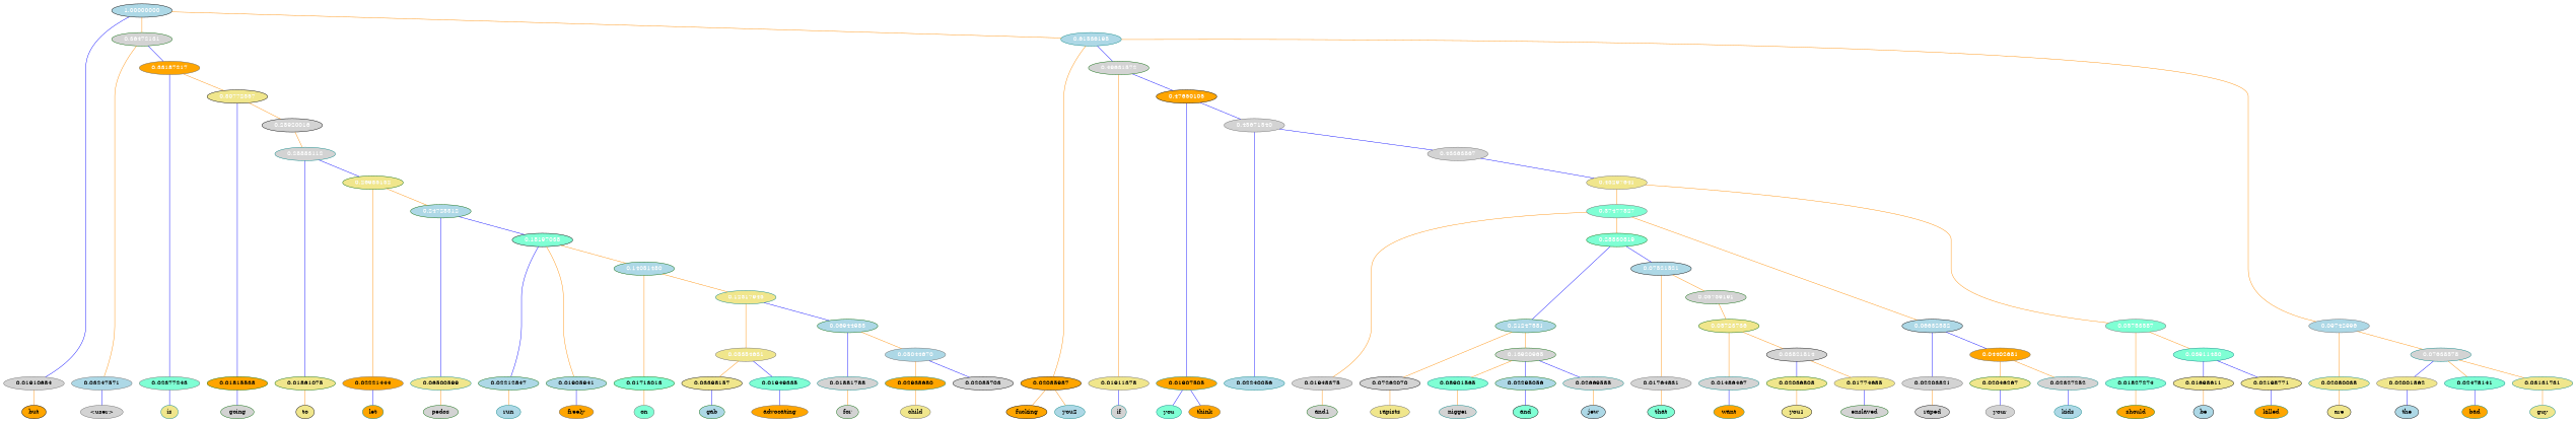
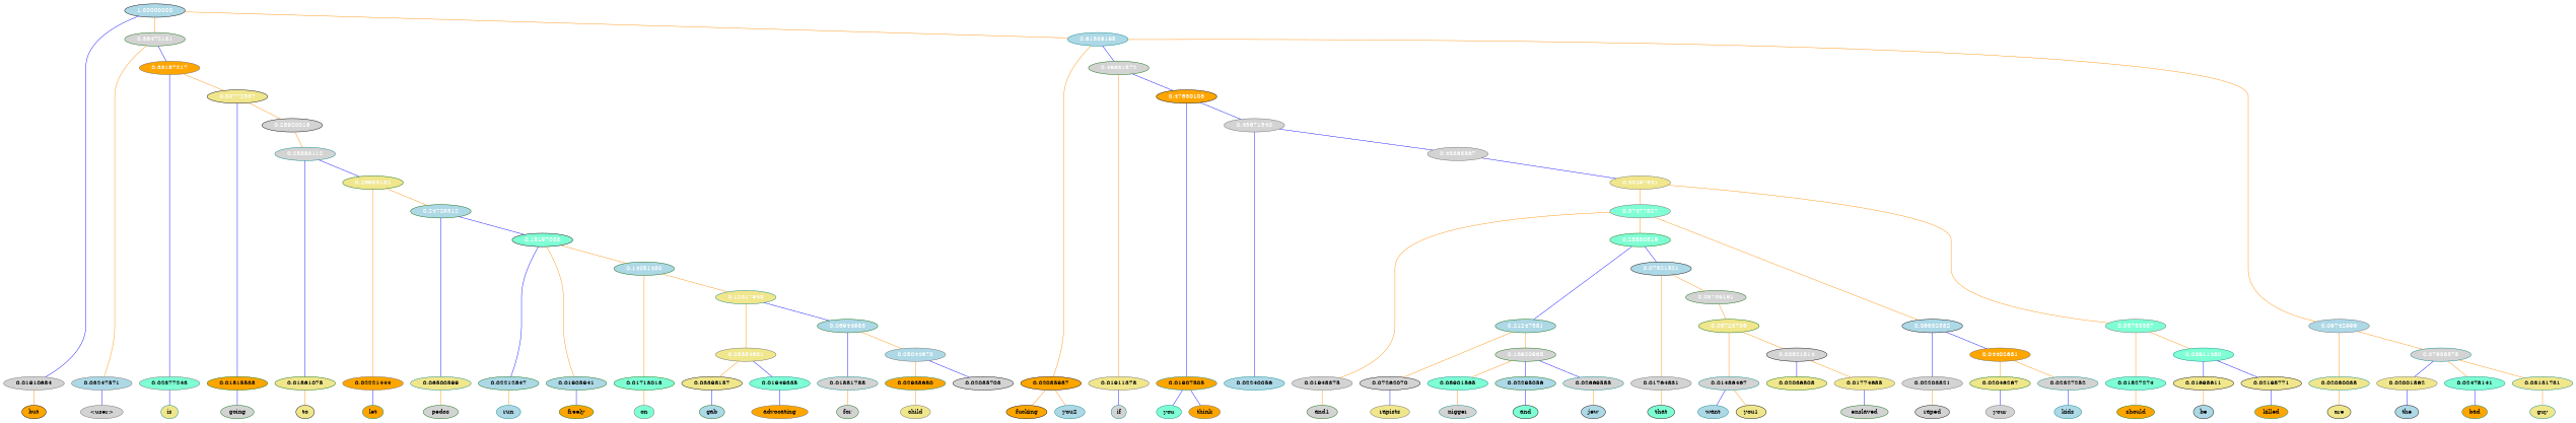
  graph {
    node [color=teal fillcolor=lightgrey format=png nodesep=0.001 ordering=out overlap_scaling=0.01 ranksep=0.001 style=filled]
    edge [color=darkorange]
    n1 [color=gray40 height=0.15 label="\<user\>" style="filled,solid" width=0.15]
    n2 [fillcolor=khaki height=0.15 label=is style="filled,solid" width=0.15]
    n3 [color=darkgreen height=0.15 label=going style="filled,solid" width=0.15]
    n4 [color=black fillcolor=khaki height=0.15 label=to style="filled,solid" width=0.15]
    n5 [fillcolor=orange height=0.15 label=let style="filled,solid" width=0.15]
    n6 [color=darkgreen height=0.15 label=pedos style="filled,solid" width=0.15]
    n7 [fillcolor=lightblue height=0.15 label=run style="filled,solid" width=0.15]
-   n8 [color=gray40 fillcolor=orange height=0.15 label=freely style="filled,solid" width=0.15]
+   n8 [color=darkgreen fillcolor=orange height=0.15 label=freely style="filled,solid" width=0.15]
    n9 [color=gray40 fillcolor=aquamarine height=0.15 label=on style="filled,solid" width=0.15]
    n10 [color=darkgreen fillcolor=lightblue height=0.15 label=gab style="filled,solid" width=0.15]
    n11 [color=gray40 fillcolor=orange height=0.15 label=advocating style="filled,solid" width=0.15]
    n12 [color=darkgreen height=0.15 label=for style="filled,solid" width=0.15]
    n13 [color=gray40 fillcolor=khaki height=0.15 label=child style="filled,solid" width=0.15]
    n14 [color=black fillcolor=orange height=0.15 label=fucking style="filled,solid" width=0.15]
    n15 [color=black fillcolor=orange height=0.15 label=but style="filled,solid" width=0.15]
    n16 [height=0.15 label=if style="filled,solid" width=0.15]
    n17 [fillcolor=aquamarine height=0.15 label=you style="filled,solid" width=0.15]
    n18 [color=gray40 fillcolor=orange height=0.15 label=think style="filled,solid" width=0.15]
    n19 [height=0.15 label=nigger style="filled,solid" width=0.15]
    n20 [color=black fillcolor=aquamarine height=0.15 label=and style="filled,solid" width=0.15]
    n21 [color=black fillcolor=lightblue height=0.15 label=jew style="filled,solid" width=0.15]
    n22 [color=gray40 fillcolor=khaki height=0.15 label=rapists style="filled,solid" width=0.15]
    n23 [color=black fillcolor=aquamarine height=0.15 label=that style="filled,solid" width=0.15]
-   n24 [fillcolor=orange height=0.15 label=want style="filled,solid" width=0.15]
+   n24 [fillcolor=lightblue height=0.15 label=want style="filled,solid" width=0.15]
    n25 [color=black fillcolor=khaki height=0.15 label=you1 style="filled,solid" width=0.15]
    n26 [color=darkgreen height=0.15 label=enslaved style="filled,solid" width=0.15]
    n27 [color=darkgreen height=0.15 label=and1 style="filled,solid" width=0.15]
    n28 [color=gray40 height=0.15 label=your style="filled,solid" width=0.15]
    n29 [fillcolor=lightblue height=0.15 label=kids style="filled,solid" width=0.15]
    n30 [color=black height=0.15 label=raped style="filled,solid" width=0.15]
    n31 [color=darkgreen fillcolor=orange height=0.15 label=should style="filled,solid" width=0.15]
    n32 [color=black fillcolor=lightblue height=0.15 label=be style="filled,solid" width=0.15]
    n33 [fillcolor=orange height=0.15 label=killed style="filled,solid" width=0.15]
    n34 [fillcolor=lightblue height=0.15 label=you2 style="filled,solid" width=0.15]
    n35 [color=black fillcolor=khaki height=0.15 label=are style="filled,solid" width=0.15]
    n36 [color=black fillcolor=lightblue height=0.15 label=the style="filled,solid" width=0.15]
    n37 [fillcolor=orange height=0.15 label=bad style="filled,solid" width=0.15]
    n38 [fillcolor=khaki height=0.15 label=guy style="filled,solid" width=0.15]
    n39 [color=gray40 fillcolor=lightblue fontcolor=black height=0.15 label=0.03247571 width=0.15]
    n40 [color=gray40 fillcolor=aquamarine fontcolor=black height=0.15 label=0.02377243 width=0.15]
    n41 [color=darkgreen fillcolor=orange fontcolor=black height=0.15 label=0.01815538 width=0.15]
    n42 [color=darkgreen fillcolor=khaki fontcolor=black height=0.15 label=0.01861075 width=0.15]
    n43 [color=gray40 fillcolor=orange fontcolor=black height=0.15 label=0.02221444 width=0.15]
    n44 [fillcolor=khaki fontcolor=black height=0.15 label=0.06500599 width=0.15]
    n45 [color=darkgreen fillcolor=lightblue fontcolor=black height=0.15 label=0.02212847 width=0.15]
    n46 [color=darkgreen fillcolor=lightblue fontcolor=black height=0.15 label=0.01905941 width=0.15]
    n47 [color=darkgreen fillcolor=aquamarine fontcolor=black height=0.15 label=0.01713013 width=0.15]
    n48 [color=black fillcolor=khaki fontcolor=black height=0.15 label=0.03398157 width=0.15]
    n49 [fillcolor=aquamarine fontcolor=black height=0.15 label=0.01949335 width=0.15]
    n50 [fontcolor=black height=0.15 label=0.01881788 width=0.15]
    n51 [fillcolor=orange fontcolor=black height=0.15 label=0.02938680 width=0.15]
    n52 [color=black fontcolor=black height=0.15 label=0.02085703 width=0.15]
    n53 [color=gray40 fontcolor=black height=0.15 label=0.01910684 width=0.15]
    n54 [color=gray40 fillcolor=khaki fontcolor=black height=0.15 label=0.01911378 width=0.15]
    n55 [fillcolor=orange fontcolor=black height=0.15 label=0.01907505 width=0.15]
    n56 [fillcolor=lightblue fontcolor=black height=0.15 label=0.02240056 width=0.15]
    n57 [fillcolor=aquamarine fontcolor=black height=0.15 label=0.08901565 width=0.15]
    n58 [color=darkgreen fillcolor=lightblue fontcolor=black height=0.15 label=0.02295056 width=0.15]
    n59 [fontcolor=black height=0.15 label=0.02669585 width=0.15]
    n60 [color=black fontcolor=black height=0.15 label=0.07262070 width=0.15]
    n61 [color=gray40 fontcolor=black height=0.15 label=0.01764831 width=0.15]
    n62 [fontcolor=black height=0.15 label=0.01486467 width=0.15]
    n63 [color=darkgreen fillcolor=khaki fontcolor=black height=0.15 label=0.02036808 width=0.15]
    n64 [color=gray40 fillcolor=khaki fontcolor=black height=0.15 label=0.01774685 width=0.15]
    n65 [color=gray40 fontcolor=black height=0.15 label=0.01948375 width=0.15]
    n66 [color=darkgreen fillcolor=khaki fontcolor=black height=0.15 label=0.02046267 width=0.15]
    n67 [fontcolor=black height=0.15 label=0.02327252 width=0.15]
    n68 [color=gray40 fontcolor=black height=0.15 label=0.02203821 width=0.15]
    n69 [fillcolor=aquamarine fontcolor=black height=0.15 label=0.01827274 width=0.15]
    n70 [color=black fillcolor=khaki fontcolor=black height=0.15 label=0.01698611 width=0.15]
    n71 [color=black fillcolor=khaki fontcolor=black height=0.15 label=0.02198771 width=0.15]
    n72 [color=black fillcolor=orange fontcolor=black height=0.15 label=0.02085987 width=0.15]
    n73 [fillcolor=khaki fontcolor=black height=0.15 label=0.02080038 width=0.15]
    n74 [color=gray40 fillcolor=khaki fontcolor=black height=0.15 label=0.02001862 width=0.15]
    n75 [fillcolor=aquamarine fontcolor=black height=0.15 label=0.02478141 width=0.15]
    n76 [fillcolor=khaki fontcolor=black height=0.15 label=0.03131731 width=0.15]
    n77 [color=black fillcolor=lightblue fontcolor=grey99 height=0.15 label=1.00000000 width=0.15]
    n78 [color=darkgreen fontcolor=grey99 height=0.15 label=0.36472131 width=0.15]
    n79 [fillcolor=lightblue fontcolor=grey99 height=0.15 label=0.61536195 width=0.15]
    n80 [color=gray40 fillcolor=orange fontcolor=grey99 height=0.15 label=0.33187217 width=0.15]
    n81 [color=darkgreen fontcolor=grey99 height=0.15 label=0.49631572 width=0.15]
    n82 [color=gray40 fillcolor=lightblue fontcolor=grey99 height=0.15 label=0.09742996 width=0.15]
    n83 [color=black fillcolor=khaki fontcolor=grey99 height=0.15 label=0.30772357 width=0.15]
    n84 [color=black fillcolor=orange fontcolor=grey99 height=0.15 label=0.47650105 width=0.15]
    n85 [fontcolor=grey99 height=0.15 label=0.07638578 width=0.15]
    n86 [color=black fontcolor=grey99 height=0.15 label=0.28920016 width=0.15]
    n87 [color=gray40 fontcolor=grey99 height=0.15 label=0.45671540 width=0.15]
    n88 [fontcolor=grey99 height=0.15 label=0.28883112 width=0.15]
    n89 [color=gray40 fontcolor=grey99 height=0.15 label=0.43363867 width=0.15]
    n90 [color=darkgreen fillcolor=khaki fontcolor=grey99 height=0.15 label=0.26985132 width=0.15]
    n91 [color=gray40 fillcolor=khaki fontcolor=grey99 height=0.15 label=0.43297641 width=0.15]
    n92 [color=darkgreen fillcolor=lightblue fontcolor=grey99 height=0.15 label=0.24728312 width=0.15]
    n93 [color=gray40 fillcolor=aquamarine fontcolor=grey99 height=0.15 label=0.37477827 width=0.15]
    n94 [color=gray40 fillcolor=aquamarine fontcolor=grey99 height=0.15 label=0.05753587 width=0.15]
    n95 [color=black fillcolor=aquamarine fontcolor=grey99 height=0.15 label=0.18197038 width=0.15]
    n96 [color=darkgreen fillcolor=aquamarine fontcolor=grey99 height=0.15 label=0.28830819 width=0.15]
    n97 [color=black fillcolor=lightblue fontcolor=grey99 height=0.15 label=0.06632582 width=0.15]
    n98 [fillcolor=aquamarine fontcolor=grey99 height=0.15 label=0.03911480 width=0.15]
    n99 [color=darkgreen fillcolor=lightblue fontcolor=grey99 height=0.15 label=0.14051480 width=0.15]
    n100 [color=darkgreen fillcolor=lightblue fontcolor=grey99 height=0.15 label=0.21247581 width=0.15]
    n101 [color=black fillcolor=lightblue fontcolor=grey99 height=0.15 label=0.07521521 width=0.15]
    n102 [color=gray40 fillcolor=orange fontcolor=grey99 height=0.15 label=0.04402681 width=0.15]
    n103 [fillcolor=khaki fontcolor=grey99 height=0.15 label=0.12317945 width=0.15]
    n104 [color=darkgreen fontcolor=grey99 height=0.15 label=0.13920965 width=0.15]
    n105 [color=darkgreen fontcolor=grey99 height=0.15 label=0.05739191 width=0.15]
    n106 [color=gray40 fillcolor=khaki fontcolor=grey99 height=0.15 label=0.05354631 width=0.15]
    n107 [color=darkgreen fillcolor=lightblue fontcolor=grey99 height=0.15 label=0.06944983 width=0.15]
    n108 [color=darkgreen fillcolor=khaki fontcolor=grey99 height=0.15 label=0.05723736 width=0.15]
    n109 [color=gray40 fillcolor=lightblue fontcolor=grey99 height=0.15 label=0.05044670 width=0.15]
    n110 [color=black fontcolor=grey99 height=0.15 label=0.03821814 width=0.15]
    subgraph sub_1 {
      rank=same
      n1
      n2
      n3
      n4
      n5
      n6
      n7
      n8
      n9
      n10
      n11
      n12
      n13
      n14
      n15
      n16
      n17
      n18
      n19
      n20
      n21
      n22
      n23
      n24
      n25
      n26
      n27
      n28
      n29
      n30
      n31
      n32
      n33
      n34
      n35
      n36
      n37
      n38
    }
    subgraph sub_2 {
      rank=same
      n39
      n40
      n41
      n42
      n43
      n44
      n45
      n46
      n47
      n48
      n49
      n50
      n51
      n52
      n53
      n54
      n55
      n56
      n57
      n58
      n59
      n60
      n61
      n62
      n63
      n64
      n65
      n66
      n67
      n68
      n69
      n70
      n71
      n72
      n73
      n74
      n75
      n76
    }
    n39 -- n1 [color=blue]
    n40 -- n2 [color=blue]
    n41 -- n3 [color=blue]
    n42 -- n4
    n43 -- n5 [color=blue]
    n44 -- n6
    n45 -- n7
    n46 -- n8 [color=blue]
    n47 -- n9
    n48 -- n10 [color=blue]
    n49 -- n11 [color=blue]
    n50 -- n12
    n51 -- n13
    n53 -- n15
    n54 -- n16 [color=blue]
    n55 -- n17 [color=blue]
    n55 -- n18 [color=blue]
    n57 -- n19
    n58 -- n20 [color=blue]
    n59 -- n21
-   n60 -- n22
+   n60 -- n22 [color=blue]
    n61 -- n23
    n62 -- n24 [color=blue]
-   n63 -- n25
+   n62 -- n25
    n64 -- n26 [color=blue]
    n65 -- n27
    n66 -- n28 [color=blue]
    n67 -- n29 [color=blue]
    n68 -- n30
    n69 -- n31
    n70 -- n32
    n71 -- n33 [color=blue]
    n72 -- n14
    n72 -- n34
    n73 -- n35
    n74 -- n36 [color=blue]
    n75 -- n37 [color=blue]
    n76 -- n38
    n77 -- n53 [color=blue]
    n77 -- n78
    n77 -- n79
    n78 -- n39
    n78 -- n80 [color=blue]
    n79 -- n72
    n79 -- n81 [color=blue]
    n79 -- n82
    n80 -- n40 [color=blue]
    n80 -- n83
    n81 -- n54
    n81 -- n84 [color=blue]
    n82 -- n73
    n82 -- n85
    n83 -- n41 [color=blue]
    n83 -- n86
    n84 -- n55 [color=blue]
    n84 -- n87 [color=blue]
    n85 -- n74 [color=blue]
    n85 -- n75
    n85 -- n76
    n86 -- n88
    n87 -- n56 [color=blue]
    n87 -- n89 [color=blue]
    n88 -- n42 [color=blue]
    n88 -- n90 [color=blue]
    n89 -- n91 [color=blue]
    n90 -- n43
    n90 -- n92
    n91 -- n93
    n91 -- n94
    n92 -- n44 [color=blue]
    n92 -- n95 [color=blue]
    n93 -- n65
    n93 -- n96
    n93 -- n97
    n94 -- n69
    n94 -- n98
    n95 -- n45 [color=blue]
    n95 -- n46
    n95 -- n99
    n96 -- n100 [color=blue]
    n96 -- n101 [color=blue]
    n97 -- n68 [color=blue]
    n97 -- n102 [color=blue]
    n98 -- n70 [color=blue]
    n98 -- n71 [color=blue]
    n99 -- n47
    n99 -- n103
    n100 -- n60
    n100 -- n104
    n101 -- n61
    n101 -- n105
    n102 -- n66
    n102 -- n67
    n103 -- n106
    n103 -- n107 [color=blue]
    n104 -- n57
    n104 -- n58 [color=blue]
    n104 -- n59 [color=blue]
    n105 -- n108
    n106 -- n48
    n106 -- n49 [color=blue]
    n107 -- n50 [color=blue]
    n107 -- n109
    n108 -- n62
    n108 -- n110
    n109 -- n51
    n109 -- n52 [color=blue]
    n110 -- n63 [color=blue]
    n110 -- n64
  }
